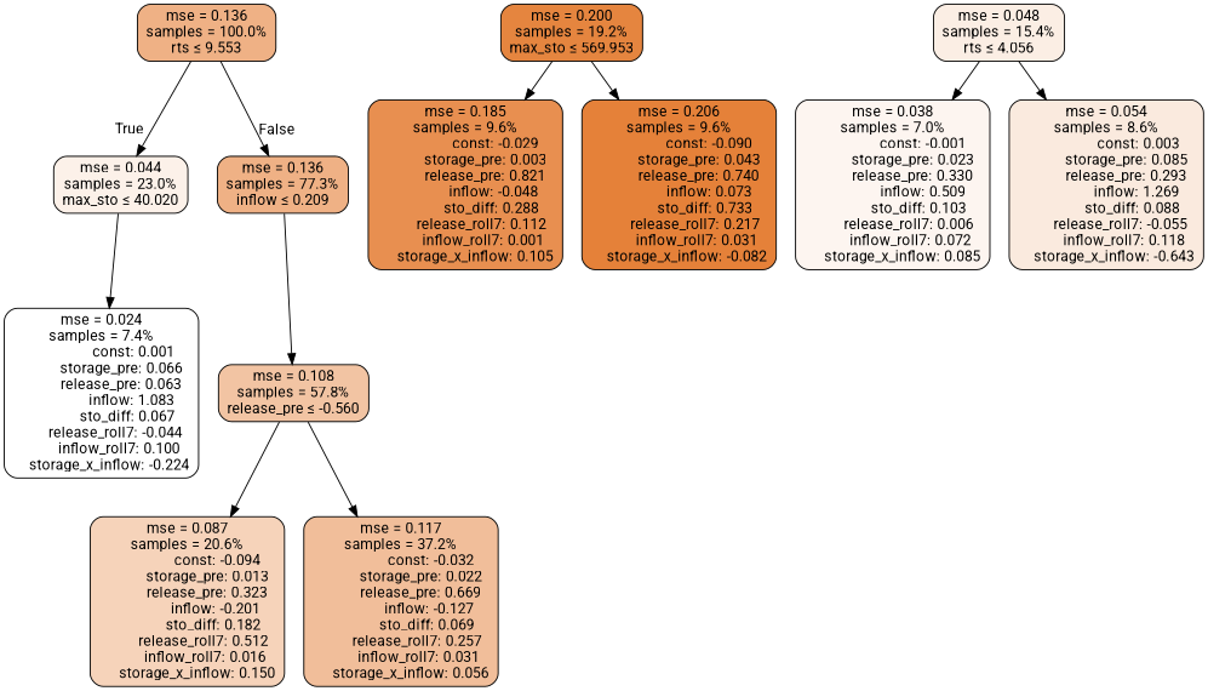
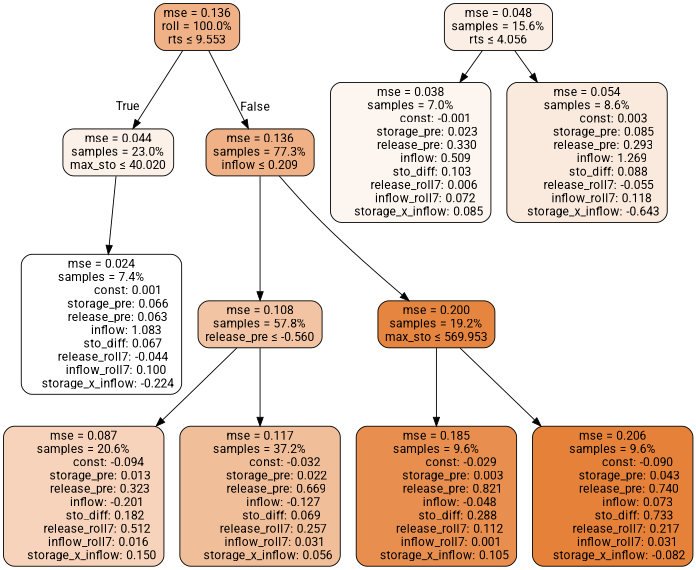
  digraph {
    fontname=Roboto
    node [color=black fillcolor="#efb185" fontname=Roboto shape=rectangle style="filled, rounded"]
    edge [fontname=Roboto]
-   n1 [label="mse = 0.136\nsamples = 100.0%\nrts &le; 9.553"]
+   n1 [label="mse = 0.136\nroll = 100.0%\nrts &le; 9.553"]
    n2 [fillcolor="#fcf1e9" label="mse = 0.044\nsamples = 23.0%\nmax_sto &le; 40.020"]
    n3 [label="mse = 0.136\nsamples = 77.3%\ninflow &le; 0.209"]
    n4 [fillcolor="#ffffff" label="mse = 0.024\nsamples = 7.4%\n                const: 0.001\n          storage_pre: 0.066\n          release_pre: 0.063\n               inflow: 1.083\n             sto_diff: 0.067\n       release_roll7: -0.044\n         inflow_roll7: 0.100\n    storage_x_inflow: -0.224"]
    n5 [fillcolor="#f2c4a3" label="mse = 0.108\nsamples = 57.8%\nrelease_pre &le; -0.560"]
    n6 [fillcolor="#e5853f" label="mse = 0.200\nsamples = 19.2%\nmax_sto &le; 569.953"]
-   n7 [fillcolor="#fbeee4" label="mse = 0.048\nsamples = 15.4%\nrts &le; 4.056"]
+   n7 [fillcolor="#fbeee4" label="mse = 0.048\nsamples = 15.6%\nrts &le; 4.056"]
    n8 [fillcolor="#fdf5f0" label="mse = 0.038\nsamples = 7.0%\n               const: -0.001\n          storage_pre: 0.023\n          release_pre: 0.330\n               inflow: 0.509\n             sto_diff: 0.103\n        release_roll7: 0.006\n         inflow_roll7: 0.072\n     storage_x_inflow: 0.085"]
    n9 [fillcolor="#faeade" label="mse = 0.054\nsamples = 8.6%\n                const: 0.003\n          storage_pre: 0.085\n          release_pre: 0.293\n               inflow: 1.269\n             sto_diff: 0.088\n       release_roll7: -0.055\n         inflow_roll7: 0.118\n    storage_x_inflow: -0.643"]
    n10 [fillcolor="#f6d3ba" label="mse = 0.087\nsamples = 20.6%\n               const: -0.094\n          storage_pre: 0.013\n          release_pre: 0.323\n              inflow: -0.201\n             sto_diff: 0.182\n        release_roll7: 0.512\n         inflow_roll7: 0.016\n     storage_x_inflow: 0.150"]
    n11 [fillcolor="#f1be9a" label="mse = 0.117\nsamples = 37.2%\n               const: -0.032\n          storage_pre: 0.022\n          release_pre: 0.669\n              inflow: -0.127\n             sto_diff: 0.069\n        release_roll7: 0.257\n         inflow_roll7: 0.031\n     storage_x_inflow: 0.056"]
    n12 [fillcolor="#e88f50" label="mse = 0.185\nsamples = 9.6%\n               const: -0.029\n          storage_pre: 0.003\n          release_pre: 0.821\n              inflow: -0.048\n             sto_diff: 0.288\n        release_roll7: 0.112\n         inflow_roll7: 0.001\n     storage_x_inflow: 0.105"]
    n13 [fillcolor="#e58139" label="mse = 0.206\nsamples = 9.6%\n               const: -0.090\n          storage_pre: 0.043\n          release_pre: 0.740\n               inflow: 0.073\n             sto_diff: 0.733\n        release_roll7: 0.217\n         inflow_roll7: 0.031\n    storage_x_inflow: -0.082"]
    n1 -> n2 [headlabel=True labelangle=45 labeldistance=2.5]
    n1 -> n3 [headlabel=False labelangle=-45 labeldistance=2.5]
    n2 -> n4
    n3 -> n5
+   n3 -> n6
    n5 -> n10
    n5 -> n11
    n6 -> n12
    n6 -> n13
    n7 -> n8
    n7 -> n9
  }
